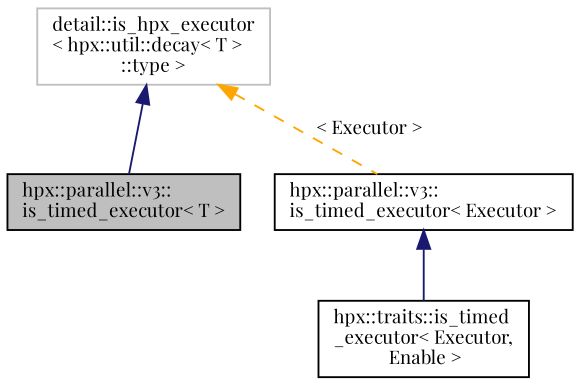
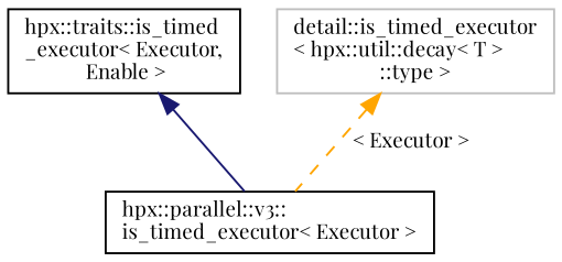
  digraph {
    fontname="Playfair Display"
    node [color=black fillcolor=white fontname="Playfair Display" fontsize=10 shape=record style=filled]
    edge [color=midnightblue dir=back fontname="Playfair Display" fontsize=10 labelfontname=Helvetica labelfontsize=10 style=solid]
-   n1 [fillcolor=grey75 fontcolor=black height=0.2 label="hpx::parallel::v3::\lis_timed_executor\< T \>" width=0.4]
    n2 [height=0.2 label="hpx::parallel::v3::\lis_timed_executor\< Executor \>" width=0.4]
    n3 [height=0.2 label="hpx::traits::is_timed\l_executor\< Executor,\l Enable \>" width=0.4]
-   n4 [color=grey75 height=0.2 label="detail::is_hpx_executor\l\< hpx::util::decay\< T \>\l::type \>" width=0.4]
-   n2 -> n3
-   n4 -> n1
+   n4 [color=grey75 height=0.2 label="detail::is_timed_executor\l\< hpx::util::decay\< T \>\l::type \>" width=0.4]
+   n3 -> n2
    n4 -> n2 [color=orange label=" \< Executor \>" style=dashed]
  }
